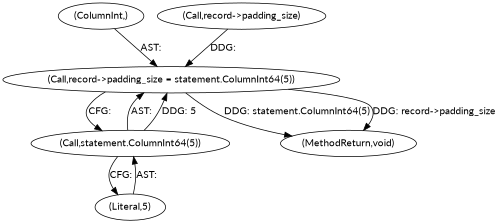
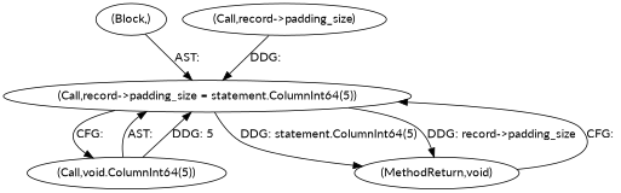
  digraph {
    fontname=Lato
    node [fontname=Lato]
    edge [fontname=Lato]
    n1 [label="(Call,record->padding_size = statement.ColumnInt64(5))"]
-   n2 [label="(Call,statement.ColumnInt64(5))"]
+   n2 [label="(Call,void.ColumnInt64(5))"]
    n3 [label="(MethodReturn,void)"]
-   n4 [label="(Literal,5)"]
-   n5 [label="(ColumnInt,)"]
+   n5 [label="(Block,)"]
    n6 [label="(Call,record->padding_size)"]
    n1 -> n2 [label="CFG: "]
    n1 -> n3 [label="DDG: statement.ColumnInt64(5)"]
    n1 -> n3 [label="DDG: record->padding_size"]
    n2 -> n1 [label="AST: "]
    n2 -> n1 [label="DDG: 5"]
-   n2 -> n4 [label="CFG: "]
-   n4 -> n2 [label="AST: "]
+   n3 -> n1 [label="CFG: "]
    n5 -> n1 [label="AST: "]
    n6 -> n1 [label="DDG: "]
  }
